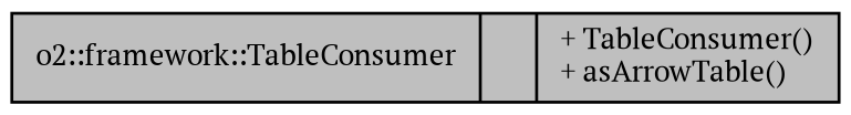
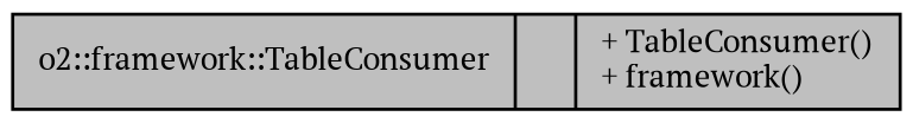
  digraph {
    rankdir=LR
    fontname="PT Serif"
-   n1 [color=black fillcolor=grey75 fontcolor=black fontname="PT Serif" fontsize=10 height=0.2 label="{o2::framework::TableConsumer\n||+ TableConsumer()\l+ asArrowTable()\l}" shape=record style=filled width=0.4]
+   n1 [color=black fillcolor=grey75 fontcolor=black fontname="PT Serif" fontsize=10 height=0.2 label="{o2::framework::TableConsumer\n||+ TableConsumer()\l+ framework()\l}" shape=record style=filled width=0.4]
  }
